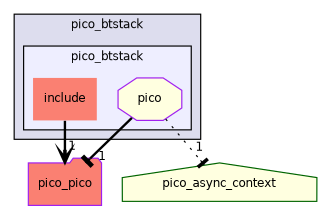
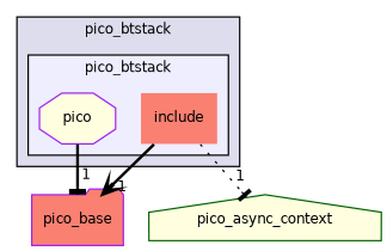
  digraph {
    compound=true
    node [color=purple fillcolor=salmon fontname=Helvetica fontsize=10 style=filled]
    edge [arrowhead=tee headlabel=1 labeldistance=1.5 labelfontname=Helvetica labelfontsize=10 style=bold]
    n1 [label=include shape=plaintext]
    n2 [fillcolor=lightyellow label=pico shape=octagon]
-   n3 [label=pico_pico shape=folder]
+   n3 [label=pico_base shape=folder]
    n4 [color=darkgreen fillcolor=lightyellow label=pico_async_context shape=house]
    subgraph cluster_1 {
      bgcolor="#ddddee"
      fontname=Helvetica
      fontsize=10
      label=pico_btstack
      pencolor=black
      subgraph cluster_2 {
        bgcolor="#eeeeff"
        fontname=Helvetica
        fontsize=10
        label=pico_btstack
        pencolor=black
        n1
        n2
      }
    }
    n1 -> n3 [arrowhead=vee]
    n2 -> n3
-   n2 -> n4 [style=dotted]
+   n1 -> n4 [style=dotted]
  }
